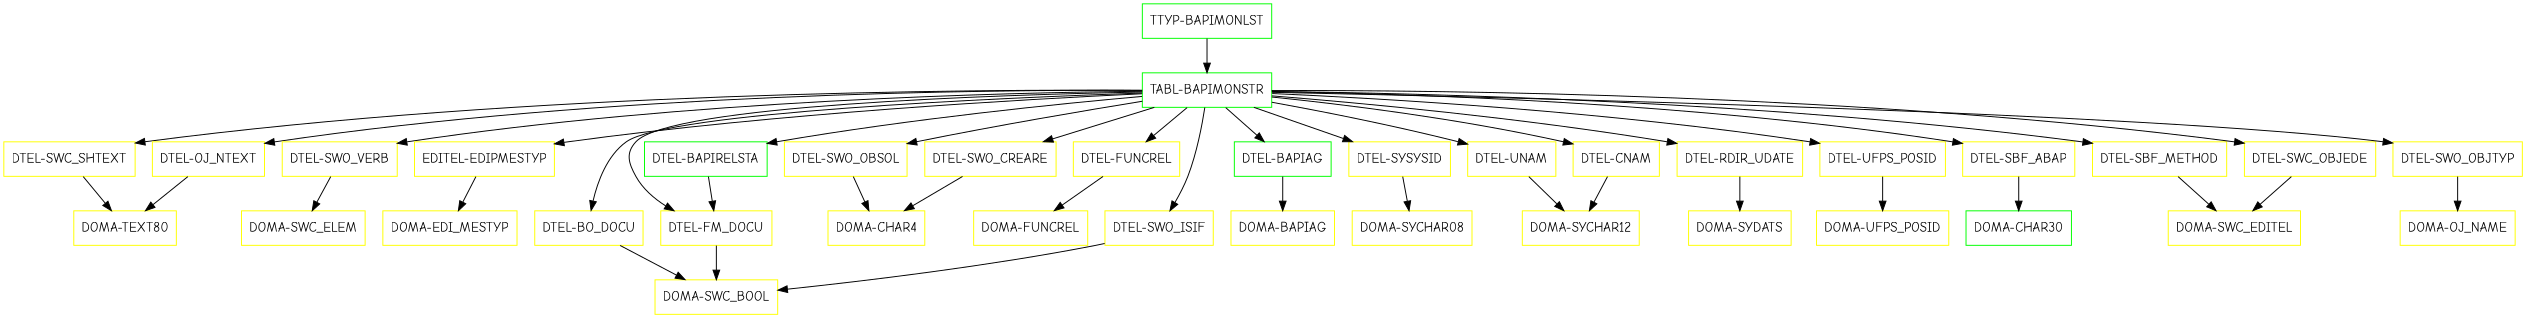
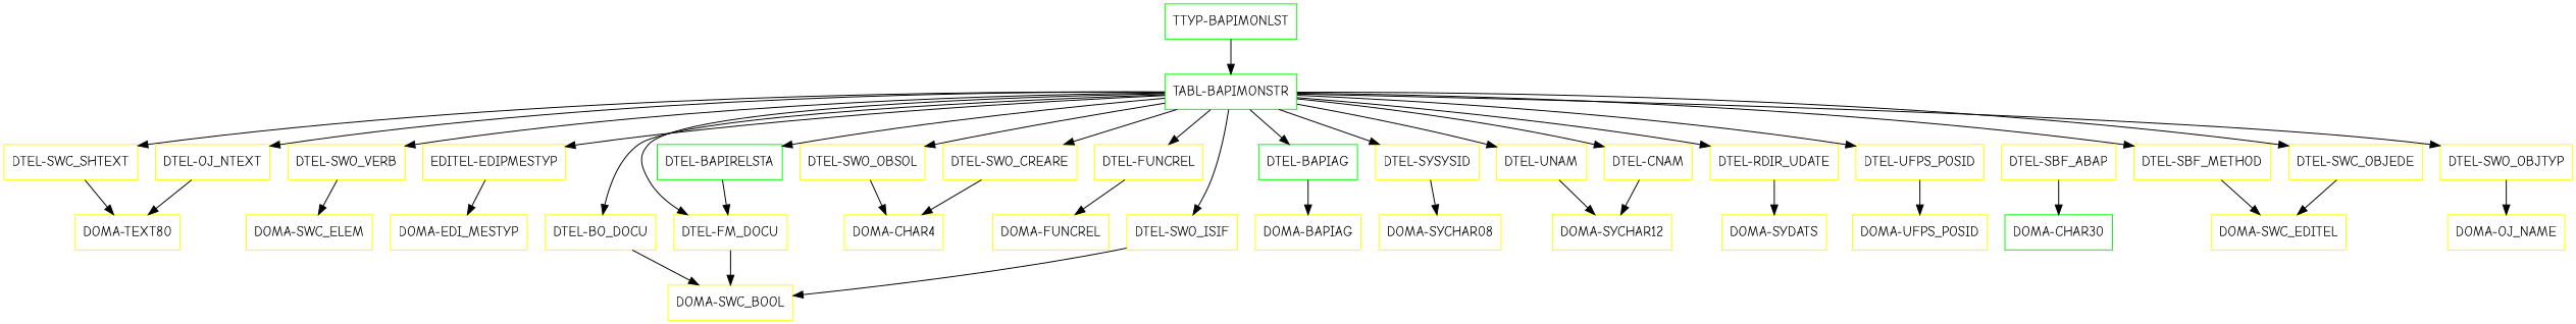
  digraph {
    fontname="Comic Neue"
    node [color=yellow fontname="Comic Neue" shape=box]
    edge [fontname="Comic Neue"]
    "TTYP-BAPIMONLST" [color=green]
    "TABL-BAPIMONSTR" [color=green]
    "DTEL-SWC_SHTEXT"
    "DTEL-OJ_NTEXT"
    "DTEL-SWO_VERB"
    n6 [label="EDITEL-EDIPMESTYP"]
    "DTEL-BO_DOCU"
    "DTEL-FM_DOCU"
    "DTEL-SWO_OBSOL"
    "DTEL-FUNCREL"
    "DTEL-BAPIRELSTA" [color=green]
    "DTEL-SWO_ISIF"
    "DTEL-BAPIAG" [color=green]
    "DTEL-SYSYSID"
    "DTEL-UNAM"
    "DTEL-RDIR_UDATE"
    "DTEL-CNAM"
    "DTEL-SWO_CREARE"
    "DTEL-UFPS_POSID"
    "DTEL-SBF_ABAP"
    "DTEL-SBF_METHOD"
    "DTEL-SWC_OBJEDE"
    "DTEL-SWO_OBJTYP"
    "DOMA-TEXT80"
    "DOMA-SWC_ELEM"
    "DOMA-EDI_MESTYP"
    "DOMA-SWC_BOOL"
    "DOMA-CHAR4"
    "DOMA-FUNCREL"
    "DOMA-BAPIAG"
    "DOMA-SYCHAR08"
    "DOMA-SYCHAR12"
    "DOMA-SYDATS"
    "DOMA-UFPS_POSID"
    "DOMA-CHAR30" [color=green]
    "DOMA-SWC_EDITEL"
    "DOMA-OJ_NAME"
    "TTYP-BAPIMONLST" -> "TABL-BAPIMONSTR"
    "TABL-BAPIMONSTR" -> "DTEL-SWC_SHTEXT"
    "TABL-BAPIMONSTR" -> "DTEL-OJ_NTEXT"
    "TABL-BAPIMONSTR" -> "DTEL-SWO_VERB"
    "TABL-BAPIMONSTR" -> n6
    "TABL-BAPIMONSTR" -> "DTEL-BO_DOCU"
    "TABL-BAPIMONSTR" -> "DTEL-FM_DOCU"
    "TABL-BAPIMONSTR" -> "DTEL-SWO_OBSOL"
    "TABL-BAPIMONSTR" -> "DTEL-FUNCREL"
    "TABL-BAPIMONSTR" -> "DTEL-BAPIRELSTA"
    "TABL-BAPIMONSTR" -> "DTEL-SWO_ISIF"
    "TABL-BAPIMONSTR" -> "DTEL-BAPIAG"
    "TABL-BAPIMONSTR" -> "DTEL-SYSYSID"
    "TABL-BAPIMONSTR" -> "DTEL-UNAM"
    "TABL-BAPIMONSTR" -> "DTEL-RDIR_UDATE"
    "TABL-BAPIMONSTR" -> "DTEL-CNAM"
    "TABL-BAPIMONSTR" -> "DTEL-SWO_CREARE"
    "TABL-BAPIMONSTR" -> "DTEL-UFPS_POSID"
-   "TABL-BAPIMONSTR" -> "DTEL-SBF_ABAP"
    "TABL-BAPIMONSTR" -> "DTEL-SBF_METHOD"
    "TABL-BAPIMONSTR" -> "DTEL-SWC_OBJEDE"
    "TABL-BAPIMONSTR" -> "DTEL-SWO_OBJTYP"
    "DTEL-SWC_SHTEXT" -> "DOMA-TEXT80"
    "DTEL-OJ_NTEXT" -> "DOMA-TEXT80"
    "DTEL-SWO_VERB" -> "DOMA-SWC_ELEM"
    n6 -> "DOMA-EDI_MESTYP"
    "DTEL-BO_DOCU" -> "DOMA-SWC_BOOL"
    "DTEL-FM_DOCU" -> "DOMA-SWC_BOOL"
    "DTEL-SWO_OBSOL" -> "DOMA-CHAR4"
    "DTEL-FUNCREL" -> "DOMA-FUNCREL"
    "DTEL-BAPIRELSTA" -> "DTEL-FM_DOCU"
    "DTEL-SWO_ISIF" -> "DOMA-SWC_BOOL"
    "DTEL-BAPIAG" -> "DOMA-BAPIAG"
    "DTEL-SYSYSID" -> "DOMA-SYCHAR08"
    "DTEL-UNAM" -> "DOMA-SYCHAR12"
    "DTEL-RDIR_UDATE" -> "DOMA-SYDATS"
    "DTEL-CNAM" -> "DOMA-SYCHAR12"
    "DTEL-SWO_CREARE" -> "DOMA-CHAR4"
    "DTEL-UFPS_POSID" -> "DOMA-UFPS_POSID"
    "DTEL-SBF_ABAP" -> "DOMA-CHAR30"
    "DTEL-SBF_METHOD" -> "DOMA-SWC_EDITEL"
    "DTEL-SWC_OBJEDE" -> "DOMA-SWC_EDITEL"
    "DTEL-SWO_OBJTYP" -> "DOMA-OJ_NAME"
  }
